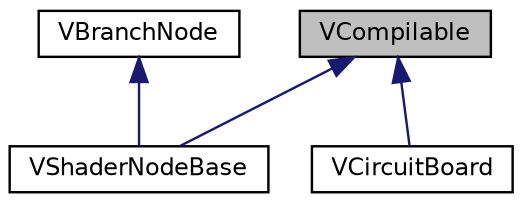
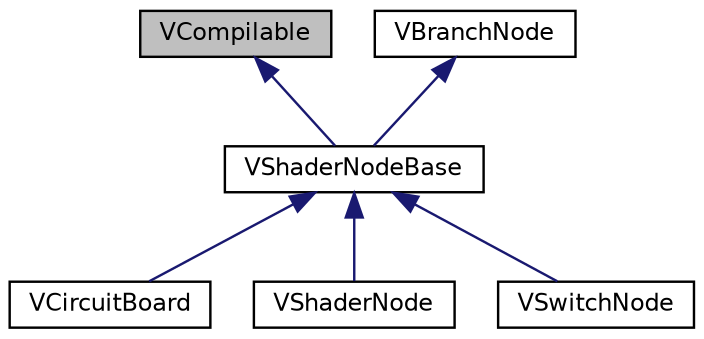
  digraph {
    node [color=black fillcolor=white fontname=Helvetica fontsize=10 shape=record style=filled]
    edge [color=midnightblue dir=back fontname=Helvetica fontsize=10 labelfontname=Helvetica labelfontsize=10 style=solid]
    n1 [fillcolor=grey75 fontcolor=black height=0.2 label=VCompilable width=0.4]
    n2 [height=0.2 label=VShaderNodeBase width=0.4]
    n3 [height=0.2 label=VCircuitBoard width=0.4]
+   n4 [height=0.2 label=VShaderNode width=0.4]
+   n5 [height=0.2 label=VSwitchNode width=0.4]
    n6 [height=0.2 label=VBranchNode width=0.4]
    n1 -> n2
-   n1 -> n3
+   n2 -> n3
+   n2 -> n4
+   n2 -> n5
    n6 -> n2
  }
